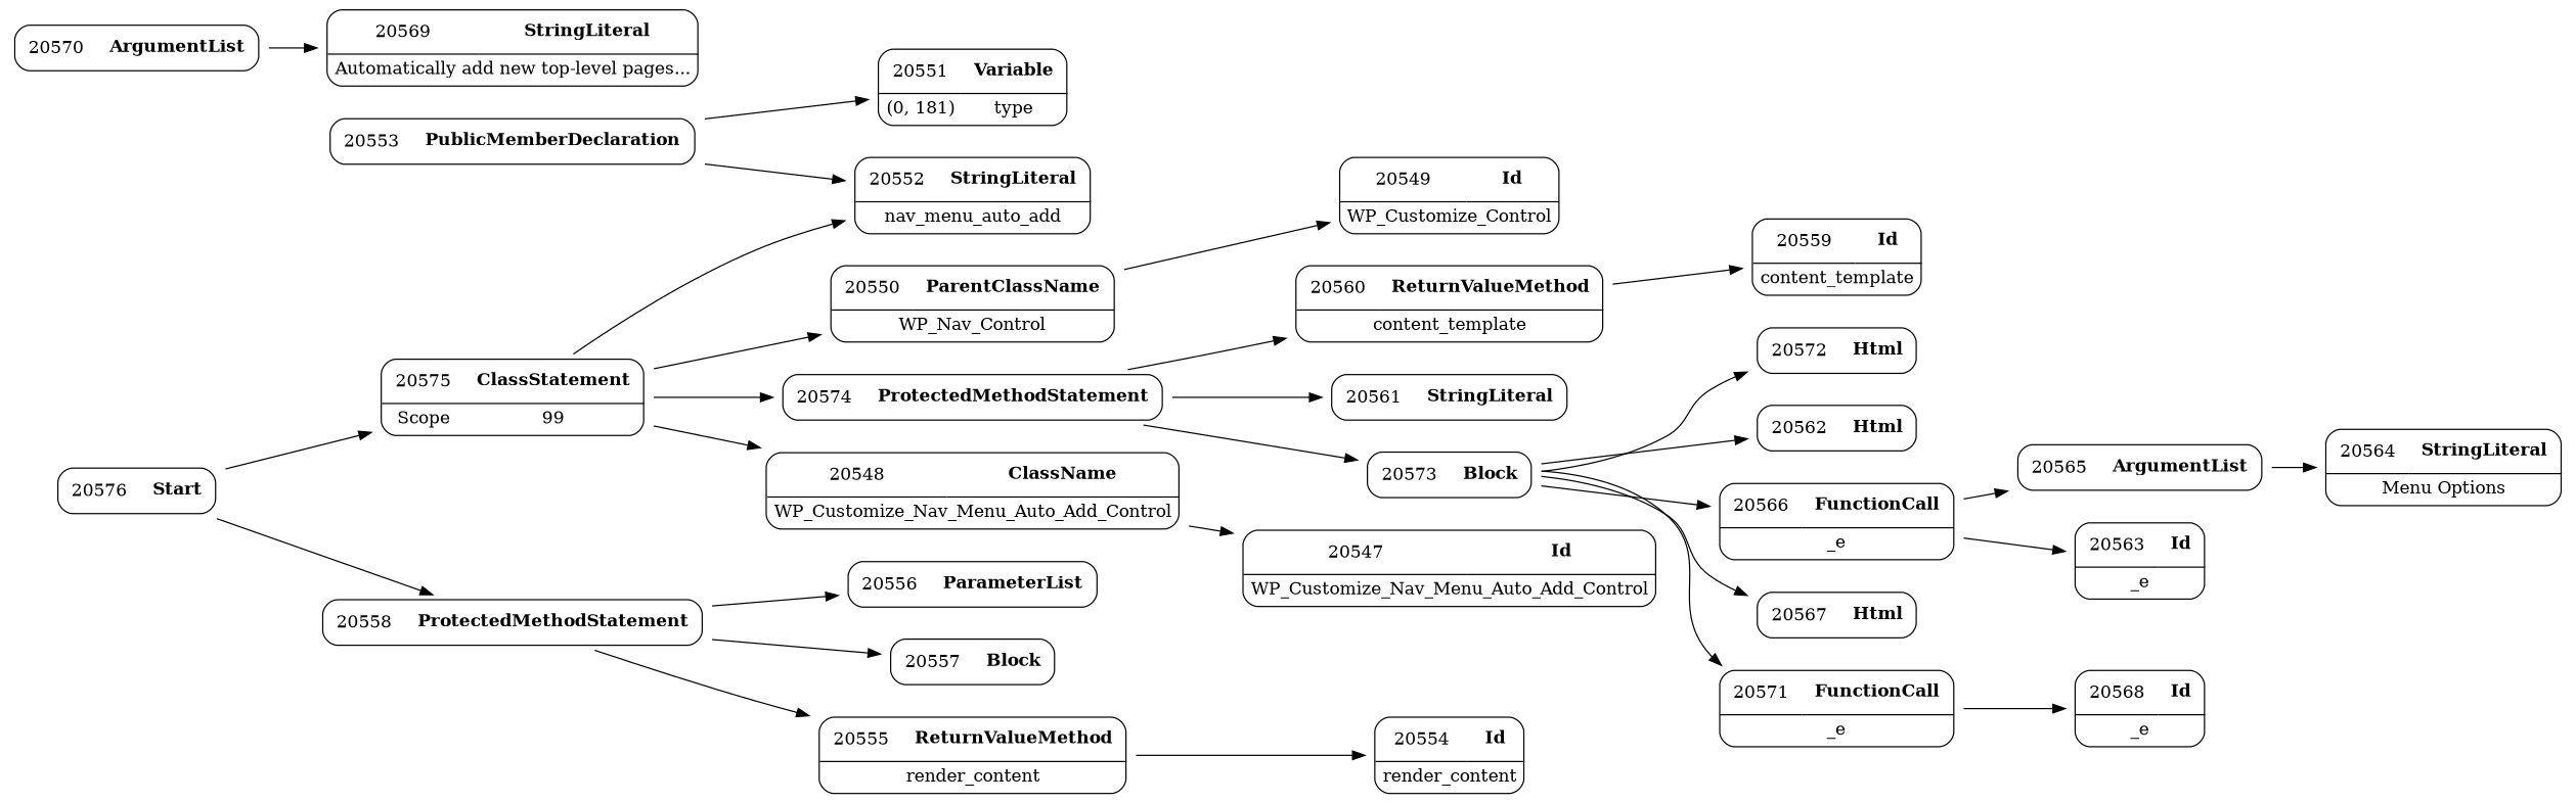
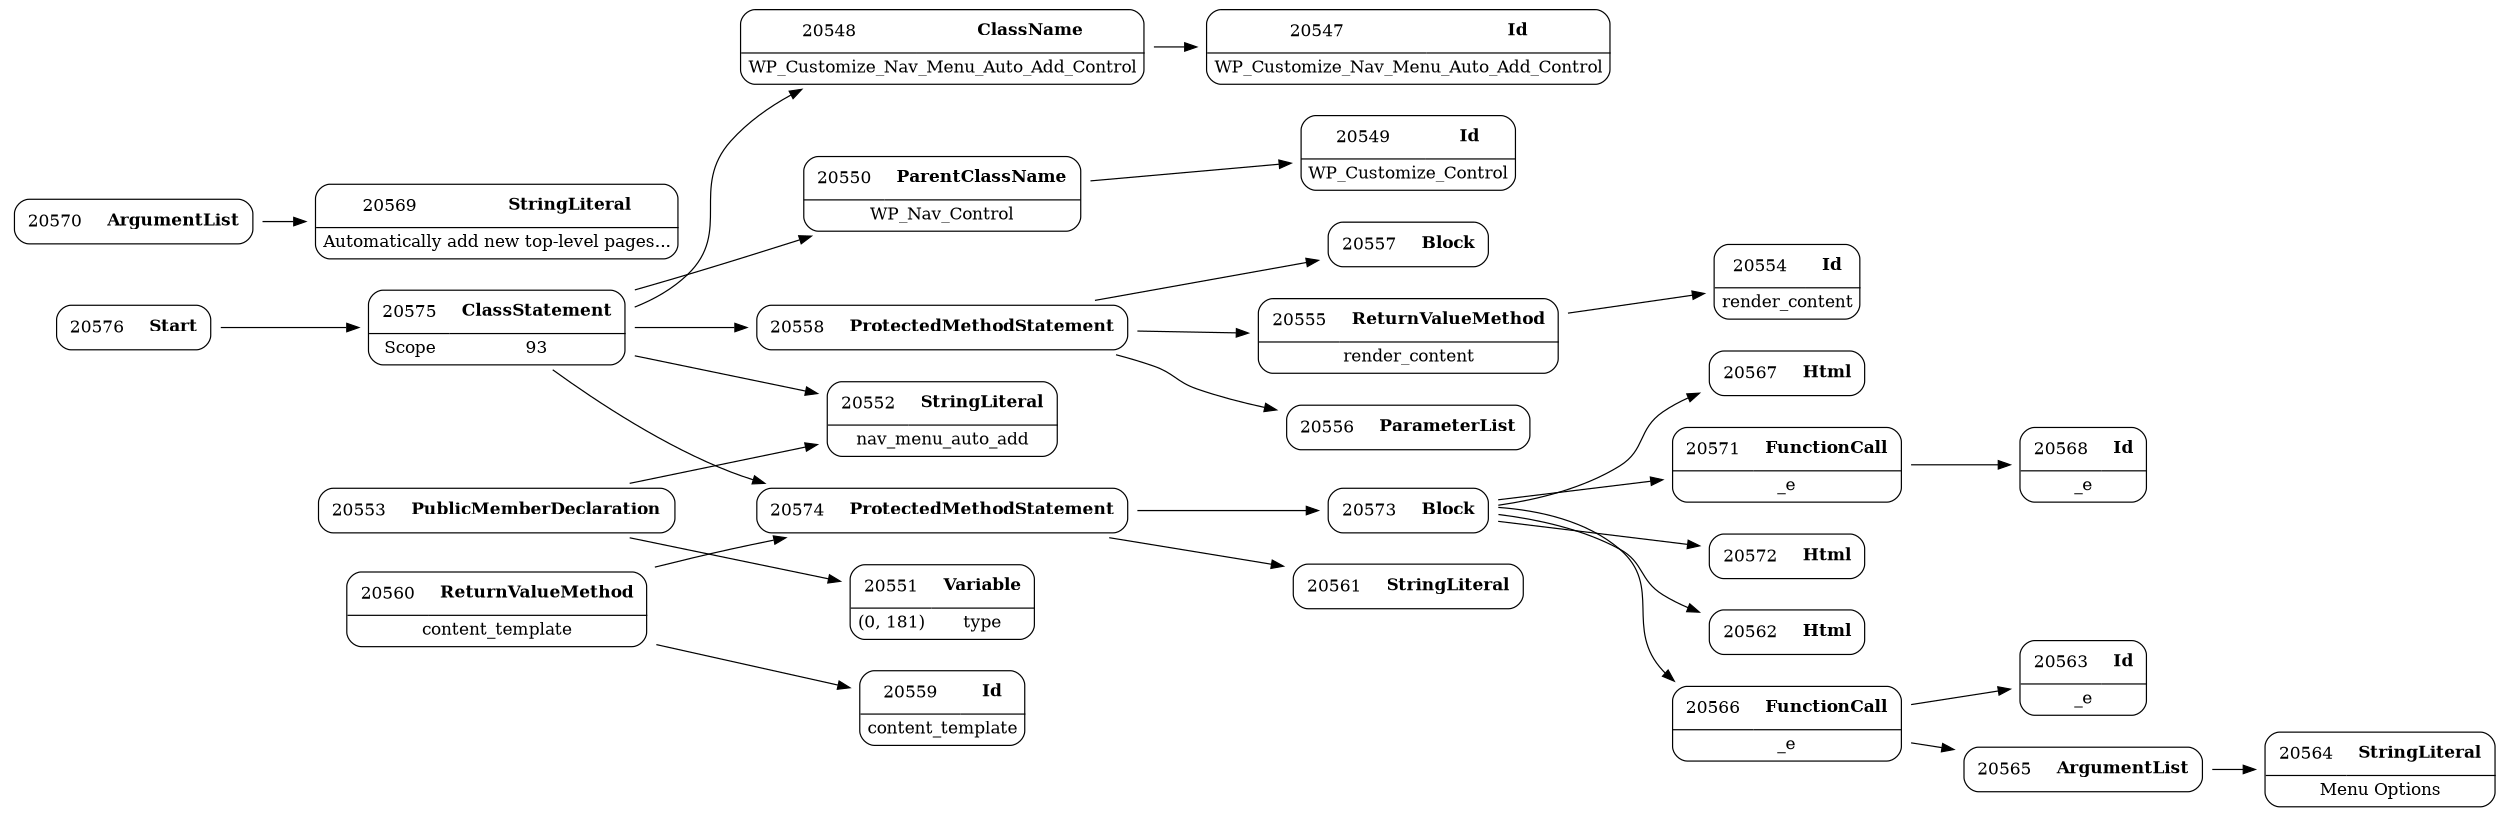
  digraph {
    rankdir=LR
    node [shape=none]
    edge [weight=2]
    n1 [label=<<TABLE border='1' cellspacing='0' cellpadding='10' style='rounded' ><TR><TD border='0'>20547</TD><TD border='0'><B>Id</B></TD></TR><HR/><TR><TD border='0' cellpadding='5' colspan='2'>WP_Customize_Nav_Menu_Auto_Add_Control</TD></TR></TABLE>>]
    n2 [label=<<TABLE border='1' cellspacing='0' cellpadding='10' style='rounded' ><TR><TD border='0'>20548</TD><TD border='0'><B>ClassName</B></TD></TR><HR/><TR><TD border='0' cellpadding='5' colspan='2'>WP_Customize_Nav_Menu_Auto_Add_Control</TD></TR></TABLE>>]
    n3 [label=<<TABLE border='1' cellspacing='0' cellpadding='10' style='rounded' ><TR><TD border='0'>20549</TD><TD border='0'><B>Id</B></TD></TR><HR/><TR><TD border='0' cellpadding='5' colspan='2'>WP_Customize_Control</TD></TR></TABLE>>]
    n4 [label=<<TABLE border='1' cellspacing='0' cellpadding='10' style='rounded' ><TR><TD border='0'>20550</TD><TD border='0'><B>ParentClassName</B></TD></TR><HR/><TR><TD border='0' cellpadding='5' colspan='2'>WP_Nav_Control</TD></TR></TABLE>>]
    n5 [label=<<TABLE border='1' cellspacing='0' cellpadding='10' style='rounded' ><TR><TD border='0'>20551</TD><TD border='0'><B>Variable</B></TD></TR><HR/><TR><TD border='0' cellpadding='5'>(0, 181)</TD><TD border='0' cellpadding='5'>type</TD></TR></TABLE>>]
    n6 [label=<<TABLE border='1' cellspacing='0' cellpadding='10' style='rounded' ><TR><TD border='0'>20552</TD><TD border='0'><B>StringLiteral</B></TD></TR><HR/><TR><TD border='0' cellpadding='5' colspan='2'>nav_menu_auto_add</TD></TR></TABLE>>]
    n7 [label=<<TABLE border='1' cellspacing='0' cellpadding='10' style='rounded' ><TR><TD border='0'>20553</TD><TD border='0'><B>PublicMemberDeclaration</B></TD></TR></TABLE>>]
    n8 [label=<<TABLE border='1' cellspacing='0' cellpadding='10' style='rounded' ><TR><TD border='0'>20554</TD><TD border='0'><B>Id</B></TD></TR><HR/><TR><TD border='0' cellpadding='5' colspan='2'>render_content</TD></TR></TABLE>>]
    n9 [label=<<TABLE border='1' cellspacing='0' cellpadding='10' style='rounded' ><TR><TD border='0'>20555</TD><TD border='0'><B>ReturnValueMethod</B></TD></TR><HR/><TR><TD border='0' cellpadding='5' colspan='2'>render_content</TD></TR></TABLE>>]
    n10 [label=<<TABLE border='1' cellspacing='0' cellpadding='10' style='rounded' ><TR><TD border='0'>20556</TD><TD border='0'><B>ParameterList</B></TD></TR></TABLE>>]
    n11 [label=<<TABLE border='1' cellspacing='0' cellpadding='10' style='rounded' ><TR><TD border='0'>20557</TD><TD border='0'><B>Block</B></TD></TR></TABLE>>]
    n12 [label=<<TABLE border='1' cellspacing='0' cellpadding='10' style='rounded' ><TR><TD border='0'>20558</TD><TD border='0'><B>ProtectedMethodStatement</B></TD></TR></TABLE>>]
    n13 [label=<<TABLE border='1' cellspacing='0' cellpadding='10' style='rounded' ><TR><TD border='0'>20559</TD><TD border='0'><B>Id</B></TD></TR><HR/><TR><TD border='0' cellpadding='5' colspan='2'>content_template</TD></TR></TABLE>>]
    n14 [label=<<TABLE border='1' cellspacing='0' cellpadding='10' style='rounded' ><TR><TD border='0'>20560</TD><TD border='0'><B>ReturnValueMethod</B></TD></TR><HR/><TR><TD border='0' cellpadding='5' colspan='2'>content_template</TD></TR></TABLE>>]
    n15 [label=<<TABLE border='1' cellspacing='0' cellpadding='10' style='rounded' ><TR><TD border='0'>20561</TD><TD border='0'><B>StringLiteral</B></TD></TR></TABLE>>]
    n16 [label=<<TABLE border='1' cellspacing='0' cellpadding='10' style='rounded' ><TR><TD border='0'>20562</TD><TD border='0'><B>Html</B></TD></TR></TABLE>>]
    n17 [label=<<TABLE border='1' cellspacing='0' cellpadding='10' style='rounded' ><TR><TD border='0'>20563</TD><TD border='0'><B>Id</B></TD></TR><HR/><TR><TD border='0' cellpadding='5' colspan='2'>_e</TD></TR></TABLE>>]
    n18 [label=<<TABLE border='1' cellspacing='0' cellpadding='10' style='rounded' ><TR><TD border='0'>20564</TD><TD border='0'><B>StringLiteral</B></TD></TR><HR/><TR><TD border='0' cellpadding='5' colspan='2'>Menu Options</TD></TR></TABLE>>]
    n19 [label=<<TABLE border='1' cellspacing='0' cellpadding='10' style='rounded' ><TR><TD border='0'>20565</TD><TD border='0'><B>ArgumentList</B></TD></TR></TABLE>>]
    n20 [label=<<TABLE border='1' cellspacing='0' cellpadding='10' style='rounded' ><TR><TD border='0'>20566</TD><TD border='0'><B>FunctionCall</B></TD></TR><HR/><TR><TD border='0' cellpadding='5' colspan='2'>_e</TD></TR></TABLE>>]
    n21 [label=<<TABLE border='1' cellspacing='0' cellpadding='10' style='rounded' ><TR><TD border='0'>20567</TD><TD border='0'><B>Html</B></TD></TR></TABLE>>]
    n22 [label=<<TABLE border='1' cellspacing='0' cellpadding='10' style='rounded' ><TR><TD border='0'>20568</TD><TD border='0'><B>Id</B></TD></TR><HR/><TR><TD border='0' cellpadding='5' colspan='2'>_e</TD></TR></TABLE>>]
    n23 [label=<<TABLE border='1' cellspacing='0' cellpadding='10' style='rounded' ><TR><TD border='0'>20569</TD><TD border='0'><B>StringLiteral</B></TD></TR><HR/><TR><TD border='0' cellpadding='5' colspan='2'>Automatically add new top-level pages...</TD></TR></TABLE>>]
    n24 [label=<<TABLE border='1' cellspacing='0' cellpadding='10' style='rounded' ><TR><TD border='0'>20570</TD><TD border='0'><B>ArgumentList</B></TD></TR></TABLE>>]
    n25 [label=<<TABLE border='1' cellspacing='0' cellpadding='10' style='rounded' ><TR><TD border='0'>20571</TD><TD border='0'><B>FunctionCall</B></TD></TR><HR/><TR><TD border='0' cellpadding='5' colspan='2'>_e</TD></TR></TABLE>>]
    n26 [label=<<TABLE border='1' cellspacing='0' cellpadding='10' style='rounded' ><TR><TD border='0'>20572</TD><TD border='0'><B>Html</B></TD></TR></TABLE>>]
    n27 [label=<<TABLE border='1' cellspacing='0' cellpadding='10' style='rounded' ><TR><TD border='0'>20573</TD><TD border='0'><B>Block</B></TD></TR></TABLE>>]
    n28 [label=<<TABLE border='1' cellspacing='0' cellpadding='10' style='rounded' ><TR><TD border='0'>20574</TD><TD border='0'><B>ProtectedMethodStatement</B></TD></TR></TABLE>>]
-   n29 [label=<<TABLE border='1' cellspacing='0' cellpadding='10' style='rounded' ><TR><TD border='0'>20575</TD><TD border='0'><B>ClassStatement</B></TD></TR><HR/><TR><TD border='0' cellpadding='5'>Scope</TD><TD border='0' cellpadding='5'>99</TD></TR></TABLE>>]
+   n29 [label=<<TABLE border='1' cellspacing='0' cellpadding='10' style='rounded' ><TR><TD border='0'>20575</TD><TD border='0'><B>ClassStatement</B></TD></TR><HR/><TR><TD border='0' cellpadding='5'>Scope</TD><TD border='0' cellpadding='5'>93</TD></TR></TABLE>>]
    n30 [label=<<TABLE border='1' cellspacing='0' cellpadding='10' style='rounded' ><TR><TD border='0'>20576</TD><TD border='0'><B>Start</B></TD></TR></TABLE>>]
    n2 -> n1
    n4 -> n3
    n7 -> n5
    n7 -> n6
    n9 -> n8
    n12 -> n9
    n12 -> n10
    n12 -> n11
    n14 -> n13
    n19 -> n18
    n20 -> n17
    n20 -> n19
    n24 -> n23
    n25 -> n22
    n27 -> n16
    n27 -> n20
    n27 -> n21
    n27 -> n25
    n27 -> n26
-   n28 -> n14
+   n14 -> n28
    n28 -> n15
    n28 -> n27
    n29 -> n2
    n29 -> n4
    n29 -> n6
-   n30 -> n12
+   n29 -> n12
    n29 -> n28
    n30 -> n29
  }
